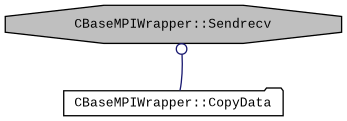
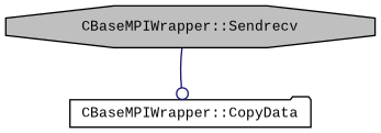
  digraph {
    rankdir=TB
    fontname="Liberation Mono"
    node [color=black fontname="Liberation Mono" fontsize=10 style=filled]
    n1 [fillcolor=grey75 fontcolor=black height=0.2 label="CBaseMPIWrapper::Sendrecv" shape=octagon width=0.4]
    n2 [fillcolor=white height=0.2 label="CBaseMPIWrapper::CopyData" shape=folder width=0.4]
-   n2 -> n1 [color=midnightblue fontname="Liberation Mono" fontsize=10 labelfontname=Helvetica labelfontsize=10 style=solid arrowhead=odot]
+   n1 -> n2 [color=midnightblue fontname="Liberation Mono" fontsize=10 labelfontname=Helvetica labelfontsize=10 style=solid arrowhead=odot]
  }
